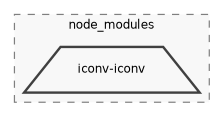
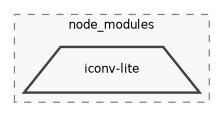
  digraph {
    compound=true
-   n1 [color=grey25 fillcolor="#f8f8f8" fontname=Helvetica fontsize=10 height=0.2 label="iconv-iconv" shape=trapezium style="filled,bold" width=0.4]
+   n1 [color=grey25 fillcolor="#f8f8f8" fontname=Helvetica fontsize=10 height=0.2 label="iconv-lite" shape=trapezium style="filled,bold" width=0.4]
    subgraph cluster_1 {
      bgcolor="#f8f8f8"
      fontname=Helvetica
      fontsize=10
      label=node_modules
      pencolor=grey50
      style="filled,dashed"
      n1
    }
  }
